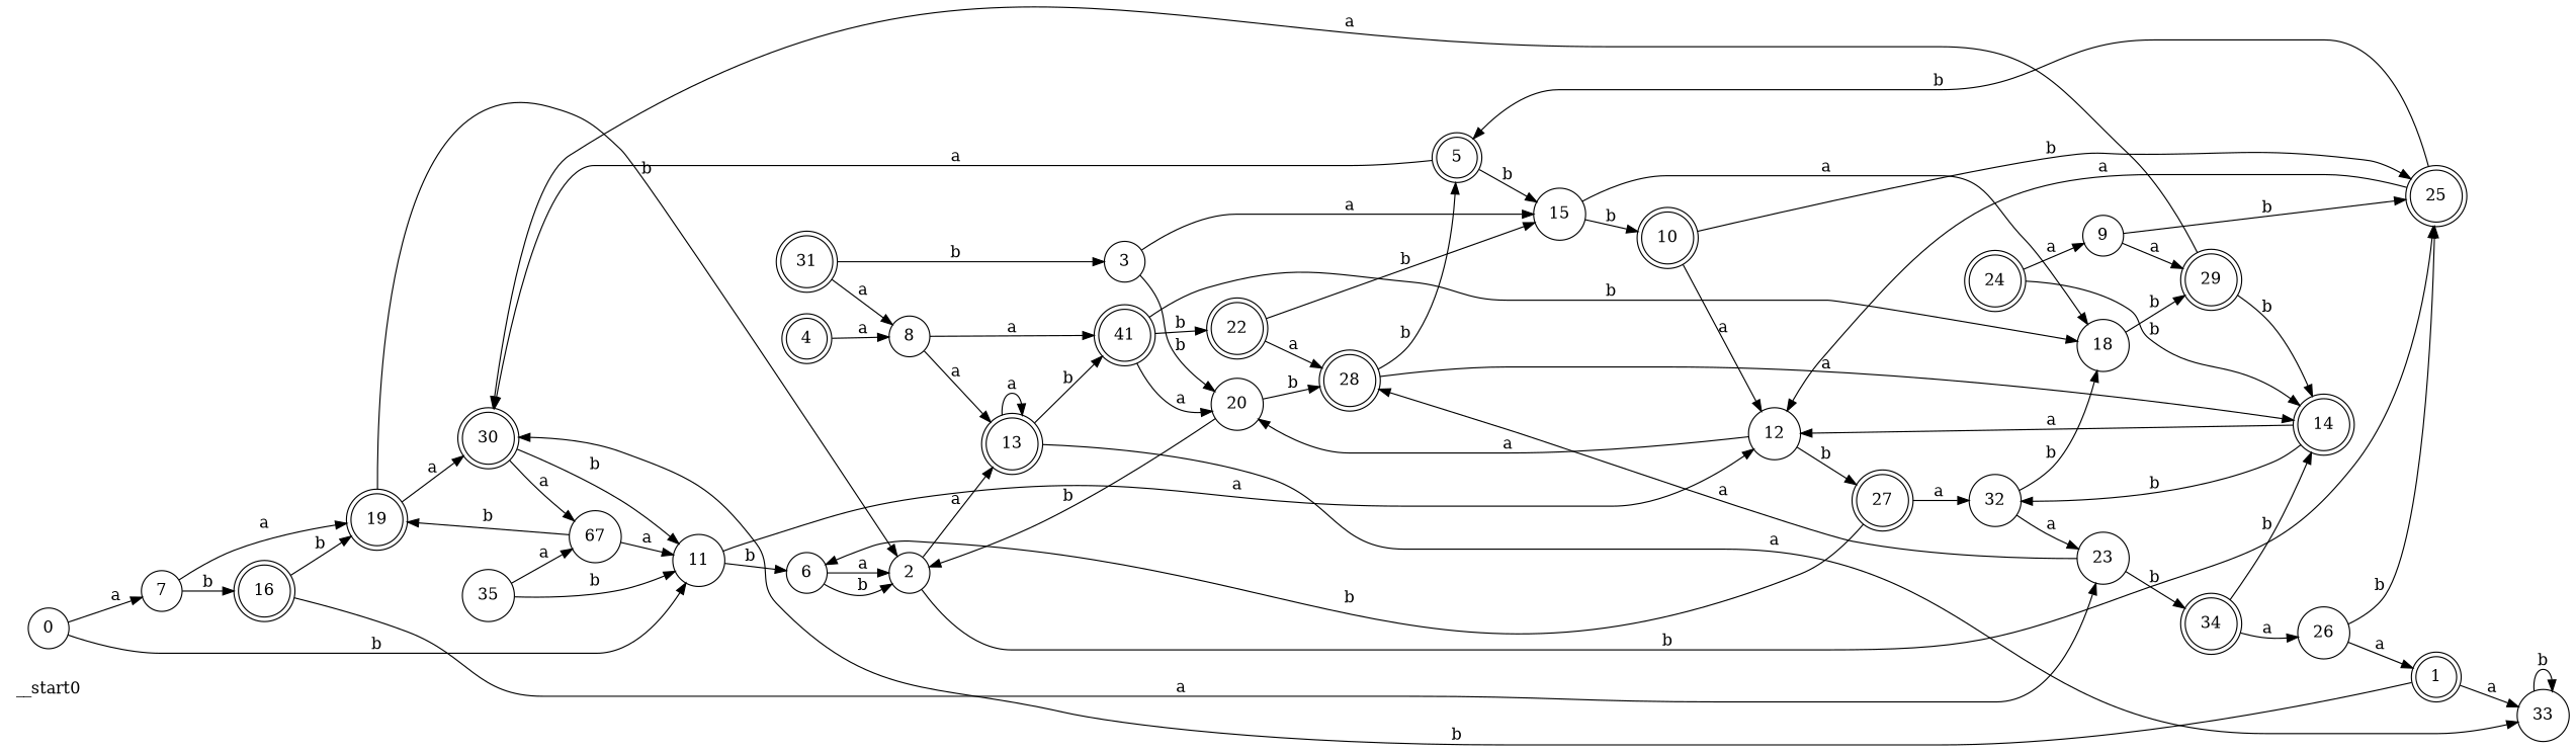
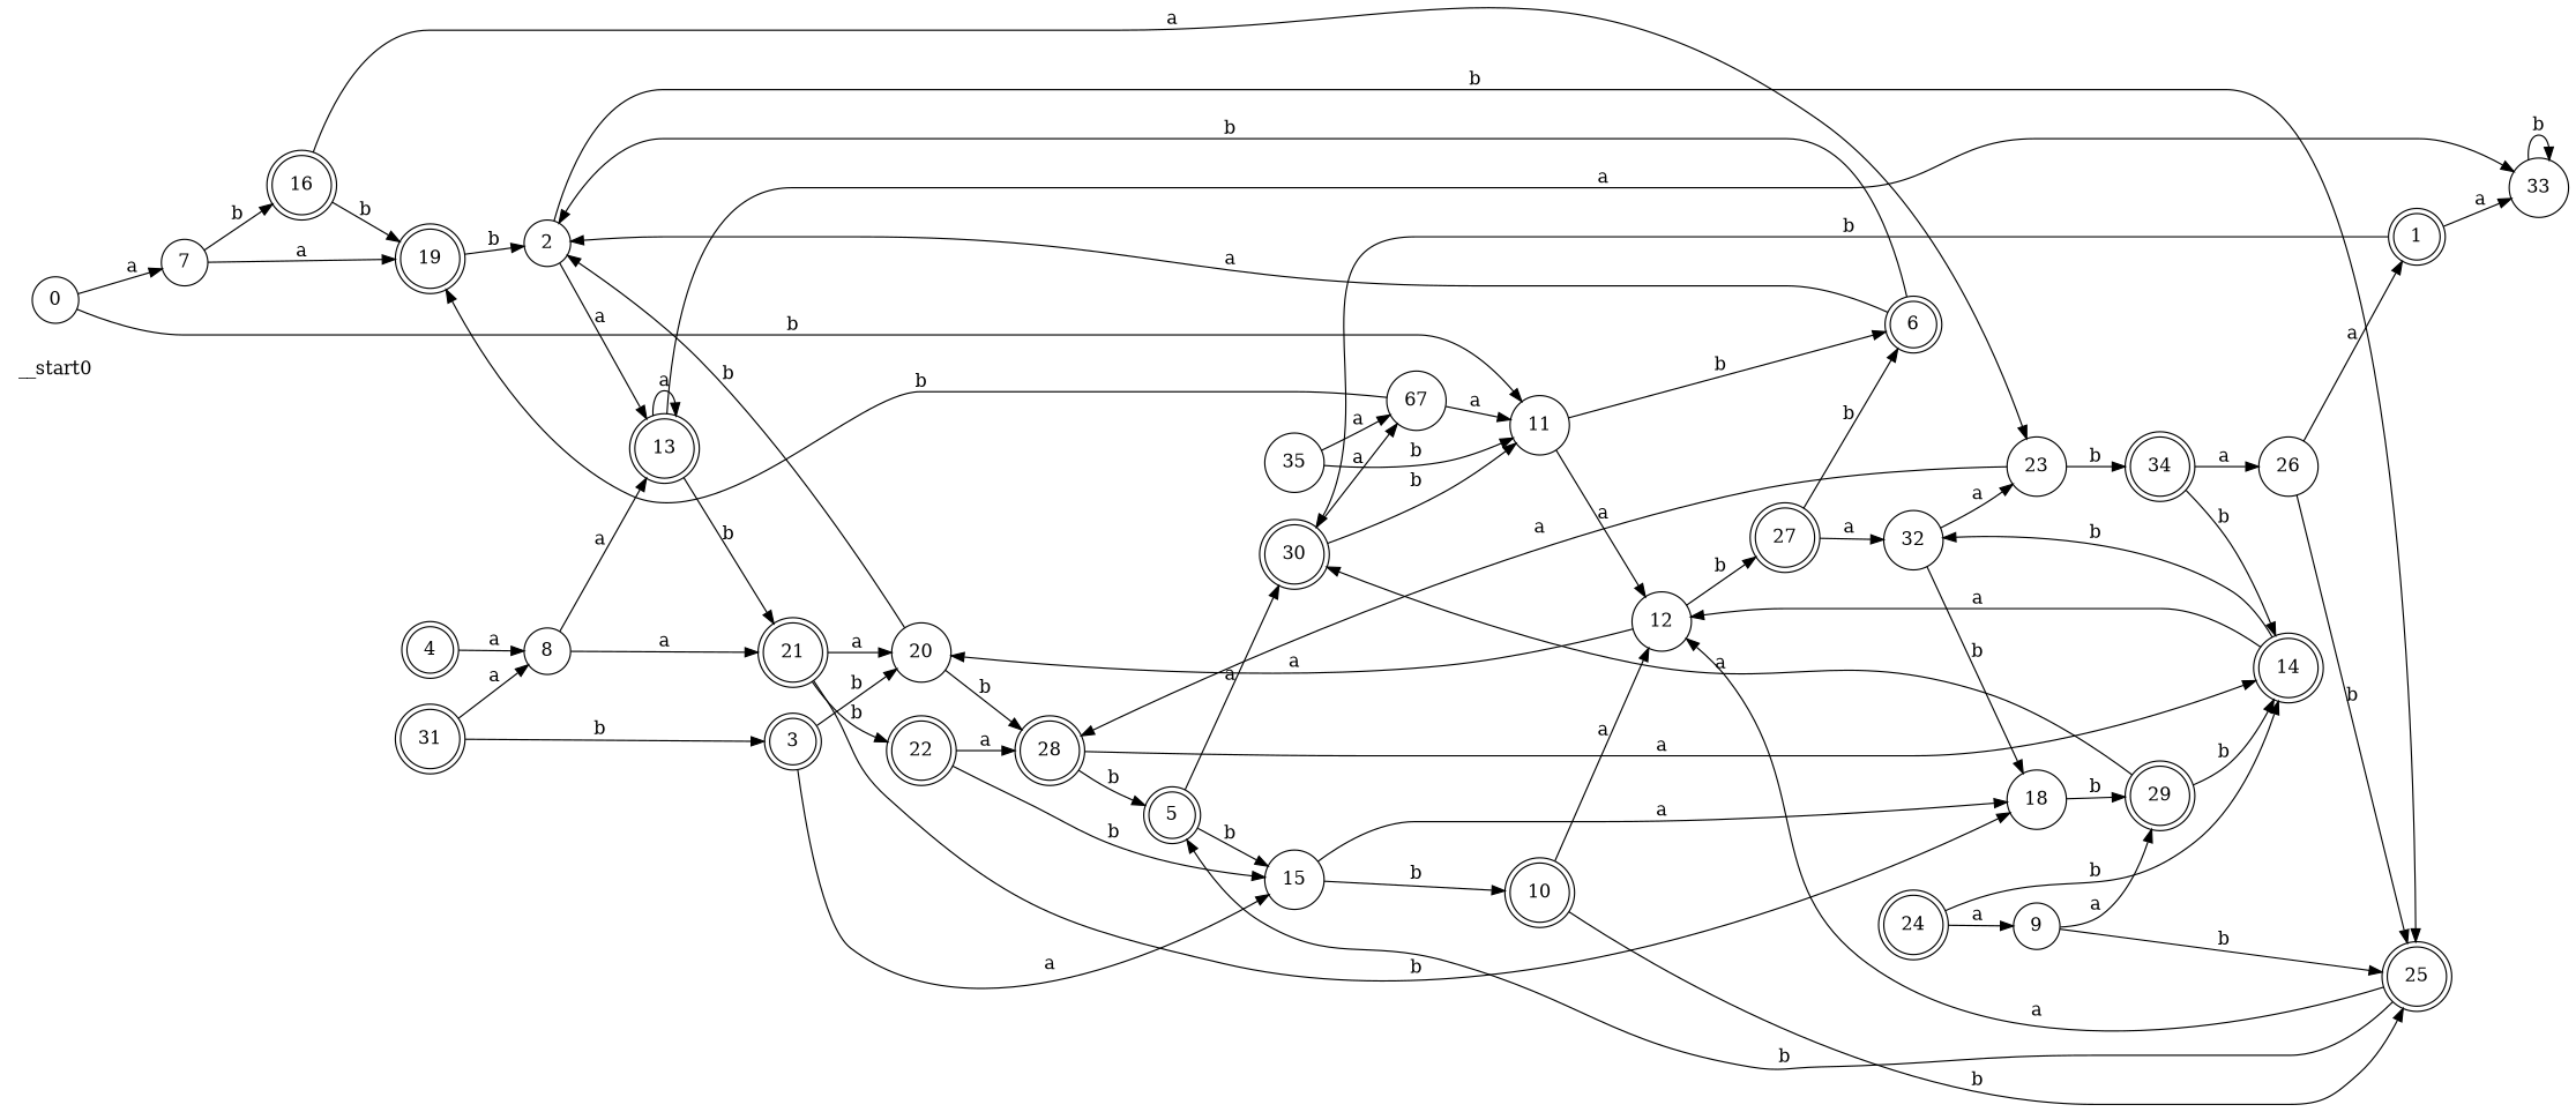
  digraph {
    rankdir=LR
    node [shape=doublecircle color=black fillcolor=white style=filled]
    __start0 [shape=none color="" fillcolor="" style=""]
    n2 [label=0 shape=circle]
    n3 [label=7 shape=circle]
    n4 [label=11 shape=circle]
    n5 [label=16 style="rounded,filled"]
    n6 [label=19 style="rounded,filled"]
-   n7 [label=6 shape=circle style="rounded,filled"]
+   n7 [label=6 style="rounded,filled"]
    n8 [label=12 shape=circle]
    n9 [label=1 style="rounded,filled"]
    n10 [label=30]
    n11 [label=33 shape=circle]
    n12 [label=67 shape=circle]
    n13 [label=2 shape=circle]
    n14 [label=13 style="rounded,filled"]
    n15 [label=25 style="rounded,filled"]
-   n16 [label=41 style="rounded,filled"]
+   n16 [label=21 style="rounded,filled"]
    n17 [label=5 style="rounded,filled"]
-   n18 [label=3 shape=circle]
+   n18 [label=3]
    n19 [label=15 shape=circle]
    n20 [label=20 shape=circle]
    n21 [label=10 style="rounded,filled"]
    n22 [label=18 shape=circle]
    n23 [label=28 style="rounded,filled"]
    n24 [label=4 style="rounded,filled"]
    n25 [label=8 shape=circle]
    n26 [label=22 style="rounded,filled"]
    n27 [label=23 shape=circle]
    n28 [label=9 shape=circle]
    n29 [label=29 style="rounded,filled"]
    n30 [label=14 style="rounded,filled"]
    n31 [label=27 style="rounded,filled"]
    n32 [label=32 shape=circle]
    n33 [label=34 style="rounded,filled"]
    n34 [label=26 shape=circle]
    n35 [label=24 style="rounded,filled"]
    n36 [label=31 style="rounded,filled"]
    n37 [label=35 shape=circle]
    n2 -> n3 [label=a]
    n2 -> n4 [label=b]
    n3 -> n5 [label=b]
    n3 -> n6 [label=a]
    n4 -> n7 [label=b]
    n4 -> n8 [label=a]
    n5 -> n6 [label=b]
    n5 -> n27 [label=a]
-   n6 -> n10 [label=a]
    n6 -> n13 [label=b]
    n7 -> n13 [label=a]
    n7 -> n13 [label=b]
    n8 -> n20 [label=a]
    n8 -> n31 [label=b]
    n9 -> n10 [label=b]
    n9 -> n11 [label=a]
    n10 -> n4 [label=b]
    n10 -> n12 [label=a]
    n11 -> n11 [label=b]
    n12 -> n4 [label=a]
    n12 -> n6 [label=b]
    n13 -> n14 [label=a]
    n13 -> n15 [label=b]
    n14 -> n11 [label=a]
    n14 -> n14 [label=a]
    n14 -> n16 [label=b]
    n15 -> n8 [label=a]
    n15 -> n17 [label=b]
    n16 -> n20 [label=a]
    n16 -> n22 [label=b]
    n16 -> n26 [label=b]
    n17 -> n10 [label=a]
    n17 -> n19 [label=b]
    n18 -> n19 [label=a]
    n18 -> n20 [label=b]
    n19 -> n21 [label=b]
    n19 -> n22 [label=a]
    n20 -> n13 [label=b]
    n20 -> n23 [label=b]
    n21 -> n8 [label=a]
    n21 -> n15 [label=b]
    n22 -> n29 [label=b]
    n23 -> n17 [label=b]
    n23 -> n30 [label=a]
    n24 -> n25 [label=a]
    n25 -> n14 [label=a]
    n25 -> n16 [label=a]
    n26 -> n19 [label=b]
    n26 -> n23 [label=a]
    n27 -> n23 [label=a]
    n27 -> n33 [label=b]
    n28 -> n15 [label=b]
    n28 -> n29 [label=a]
    n29 -> n10 [label=a]
    n29 -> n30 [label=b]
    n30 -> n8 [label=a]
    n30 -> n32 [label=b]
    n31 -> n7 [label=b]
    n31 -> n32 [label=a]
    n32 -> n22 [label=b]
    n32 -> n27 [label=a]
    n33 -> n30 [label=b]
    n33 -> n34 [label=a]
    n34 -> n9 [label=a]
    n34 -> n15 [label=b]
    n35 -> n28 [label=a]
    n35 -> n30 [label=b]
    n36 -> n18 [label=b]
    n36 -> n25 [label=a]
    n37 -> n4 [label=b]
    n37 -> n12 [label=a]
  }
